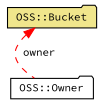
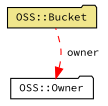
  digraph {
    fontname="Source Code Pro"
    node [color=black fontname="Source Code Pro" fontsize=10 shape=folder style=filled]
    n1 [fillcolor=khaki fontcolor=black height=0.2 label="OSS::Bucket" width=0.4]
    n2 [fillcolor=white height=0.2 label="OSS::Owner" width=0.4]
-   n1 -> n2 [color=red dir=back fontname="Source Code Pro" fontsize=10 label=" owner" labelfontname=Helvetica labelfontsize=10 style=dashed]
+   n2 -> n1 [color=red dir=back fontname="Source Code Pro" fontsize=10 label=" owner" labelfontname=Helvetica labelfontsize=10 style=dashed]
  }
